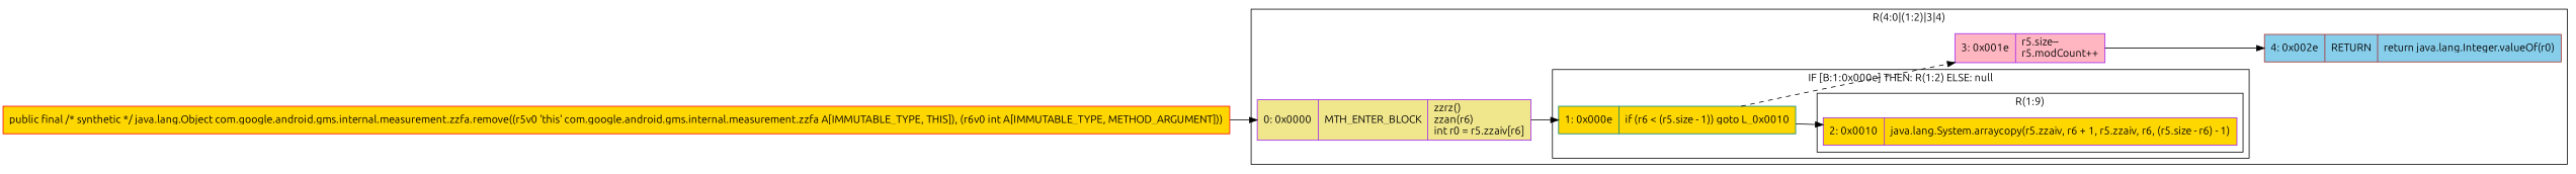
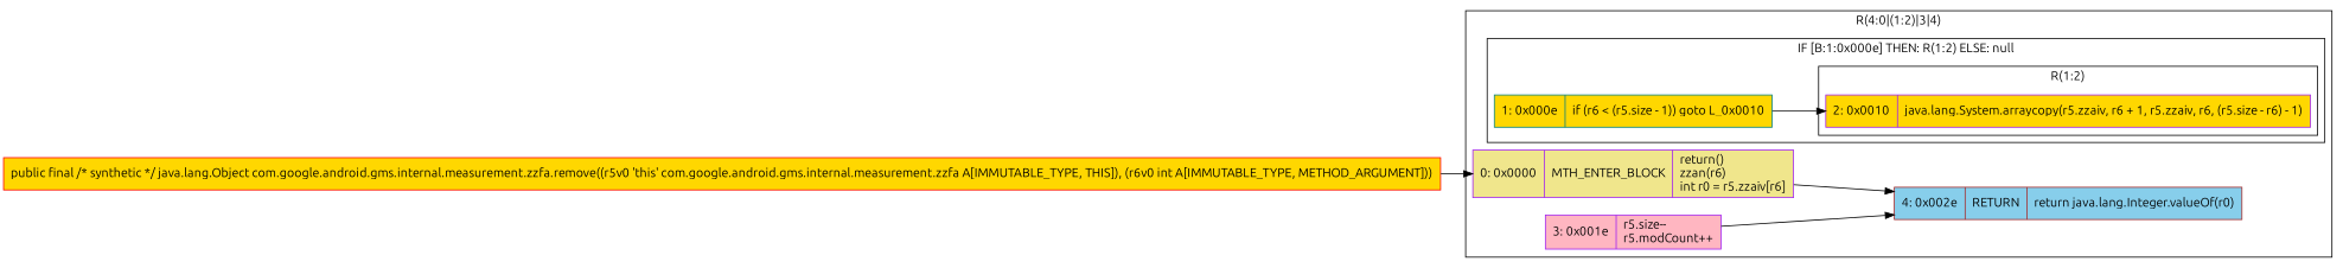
  digraph {
    fontname=Ubuntu
    rankdir=LR
    node [color=purple fillcolor=gold fontname=Ubuntu shape=record style=filled]
    edge [fontname=Ubuntu]
    n1 [label="{2\:\ 0x0010|java.lang.System.arraycopy(r5.zzaiv, r6 + 1, r5.zzaiv, r6, (r5.size \- r6) \- 1)\l}"]
    n2 [color=teal label="{1\:\ 0x000e|if (r6 \< (r5.size \- 1)) goto L_0x0010\l}"]
-   n3 [fillcolor=khaki label="{0\:\ 0x0000|MTH_ENTER_BLOCK\l|zzrz()\lzzan(r6)\lint r0 = r5.zzaiv[r6]\l}"]
+   n3 [fillcolor=khaki label="{0\:\ 0x0000|MTH_ENTER_BLOCK\l|return()\lzzan(r6)\lint r0 = r5.zzaiv[r6]\l}"]
    n4 [fillcolor=lightpink label="{3\:\ 0x001e|r5.size\-\-\lr5.modCount++\l}"]
    n5 [color=brown fillcolor=skyblue label="{4\:\ 0x002e|RETURN\l|return java.lang.Integer.valueOf(r0)\l}"]
    n6 [color=red label="{public final \/* synthetic *\/ java.lang.Object com.google.android.gms.internal.measurement.zzfa.remove((r5v0 'this' com.google.android.gms.internal.measurement.zzfa A[IMMUTABLE_TYPE, THIS]), (r6v0 int A[IMMUTABLE_TYPE, METHOD_ARGUMENT])) }"]
    subgraph cluster_1 {
      label="R(4:0|(1:2)|3|4)"
      n3
      n4
      n5
      subgraph cluster_2 {
        label="IF [B:1:0x000e] THEN: R(1:2) ELSE: null"
        n2
        subgraph cluster_3 {
-         label="R(1:9)"
+         label="R(1:2)"
          n1
        }
      }
    }
    n2 -> n1
-   n2 -> n4 [style=dashed]
-   n3 -> n2
+   n3 -> n5
    n4 -> n5
    n6 -> n3
  }
